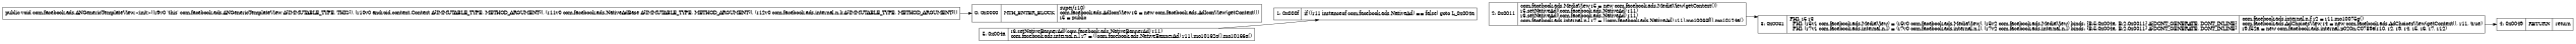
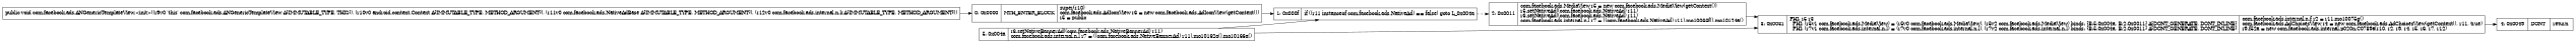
  digraph {
    rankdir=LR
    node [shape=record]
    n1 [label="{0\:\ 0x0000|MTH_ENTER_BLOCK\l|super(r10)\lcom.facebook.ads.AdIconView r6 = new com.facebook.ads.AdIconView(getContext())\lr5 = public\l}"]
    n2 [label="{1\:\ 0x000f|if ((r11 instanceof com.facebook.ads.NativeAd) == false) goto L_0x004a\l}"]
    n3 [label="{2\:\ 0x0011|com.facebook.ads.MediaView r5 = new com.facebook.ads.MediaView(getContext())\lr5.setNativeAd((com.facebook.ads.NativeAd) r11)\lr6.setNativeAd((com.facebook.ads.NativeAd) r11)\lcom.facebook.ads.internal.n.l r7 = ((com.facebook.ads.NativeAd) r11).mo10063f().mo10124a()\l}"]
    n4 [label="{3\:\ 0x0031|PHI: r5 r3 \l  PHI: (r5v1 com.facebook.ads.MediaView) = (r5v0 com.facebook.ads.MediaView), (r5v2 com.facebook.ads.MediaView) binds: [B:5:0x004a, B:2:0x0011] A[DONT_GENERATE, DONT_INLINE]\l  PHI: (r7v1 com.facebook.ads.internal.n.l) = (r7v0 com.facebook.ads.internal.n.l), (r7v2 com.facebook.ads.internal.n.l) binds: [B:5:0x004a, B:2:0x0011] A[DONT_GENERATE, DONT_INLINE]\l|com.facebook.ads.internal.n.f r2 = r11.mo10075g()\lcom.facebook.ads.AdChoicesView r4 = new com.facebook.ads.AdChoicesView(getContext(), r11, true)\lr9.f52a = new com.facebook.ads.internal.p020n.C0789a(r10, r2, r9, r4, r5, r6, r7, r12)\l}"]
    n5 [label="{5\:\ 0x004a|r6.setNativeBannerAd((com.facebook.ads.NativeBannerAd) r11)\lcom.facebook.ads.internal.n.l r7 = ((com.facebook.ads.NativeBannerAd) r11).mo10162a().mo10166a()\l}"]
-   n6 [label="{4\:\ 0x0049|RETURN\l|return\l}"]
+   n6 [label="{4\:\ 0x0049|DONT\l|return\l}"]
    n7 [label="{public void com.facebook.ads.ANGenericTemplateView.\<init\>((r9v0 'this' com.facebook.ads.ANGenericTemplateView A[IMMUTABLE_TYPE, THIS]), (r10v0 android.content.Context A[IMMUTABLE_TYPE, METHOD_ARGUMENT]), (r11v0 com.facebook.ads.NativeAdBase A[IMMUTABLE_TYPE, METHOD_ARGUMENT]), (r12v0 com.facebook.ads.internal.n.k A[IMMUTABLE_TYPE, METHOD_ARGUMENT])) }"]
+   n1 -> n2
+   n2 -> n3 [style=dashed]
    n3 -> n4
    n4 -> n6
    n5 -> n2
+   n5 -> n4
    n7 -> n1
  }
